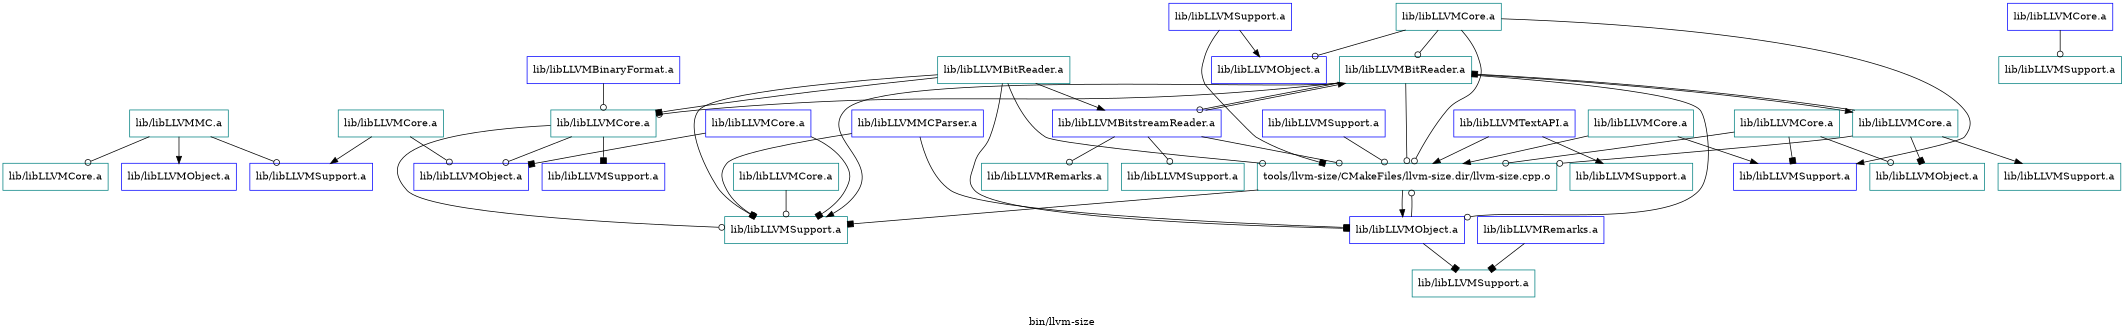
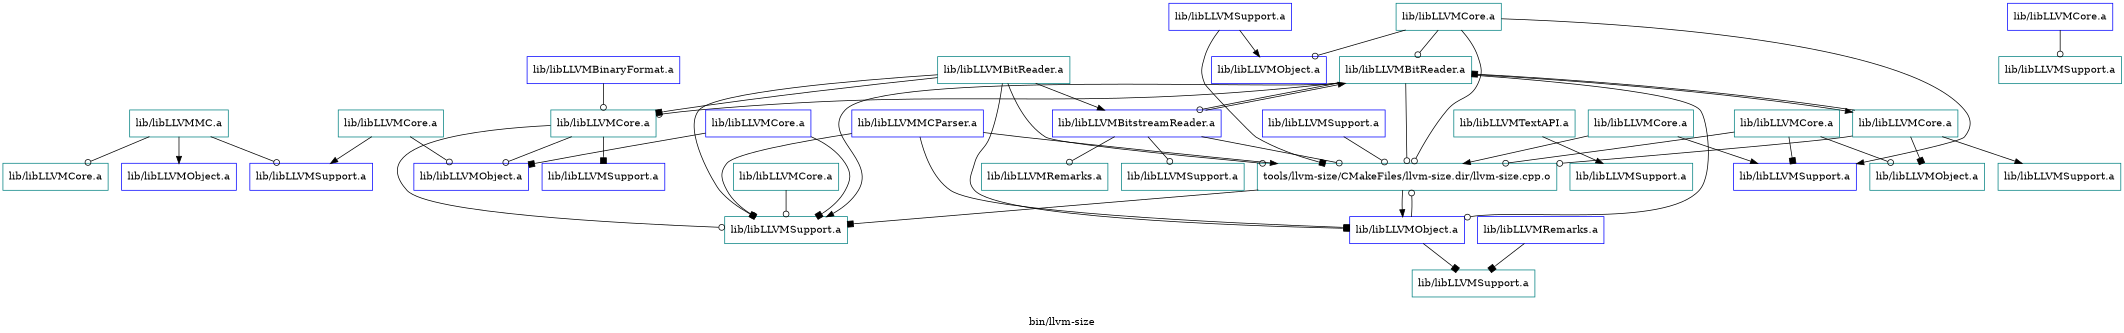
  digraph {
    label="bin/llvm-size"
    node [color=teal shape=record]
    edge [arrowhead=odot]
    n1 [label="{tools/llvm-size/CMakeFiles/llvm-size.dir/llvm-size.cpp.o}"]
    n2 [color=blue label="{lib/libLLVMObject.a}"]
    n3 [label="{lib/libLLVMSupport.a}"]
    n4 [label="{lib/libLLVMSupport.a}"]
    n5 [label="{lib/libLLVMBitReader.a}"]
    n6 [label="{lib/libLLVMCore.a}"]
    n7 [color=blue label="{lib/libLLVMBitstreamReader.a}"]
    n8 [label="{lib/libLLVMCore.a}"]
    n9 [label="{lib/libLLVMObject.a}"]
    n10 [label="{lib/libLLVMSupport.a}"]
    n11 [label="{lib/libLLVMSupport.a}"]
    n12 [label="{lib/libLLVMRemarks.a}"]
    n13 [color=blue label="{lib/libLLVMObject.a}"]
    n14 [color=blue label="{lib/libLLVMSupport.a}"]
    n15 [label="{lib/libLLVMBitReader.a}"]
    n16 [color=blue label="{lib/libLLVMCore.a}"]
    n17 [label="{lib/libLLVMSupport.a}"]
    n18 [label="{lib/libLLVMCore.a}"]
    n19 [color=blue label="{lib/libLLVMSupport.a}"]
    n20 [label="{lib/libLLVMCore.a}"]
    n21 [label="{lib/libLLVMCore.a}"]
    n22 [color=blue label="{lib/libLLVMObject.a}"]
    n23 [color=blue label="{lib/libLLVMSupport.a}"]
    n24 [color=blue label="{lib/libLLVMSupport.a}"]
    n25 [color=blue label="{lib/libLLVMCore.a}"]
    n26 [label="{lib/libLLVMCore.a}"]
    n27 [label="{lib/libLLVMCore.a}"]
    n28 [color=blue label="{lib/libLLVMRemarks.a}"]
    n29 [color=blue label="{lib/libLLVMSupport.a}"]
    n30 [color=blue label="{lib/libLLVMMCParser.a}"]
    n31 [label="{lib/libLLVMMC.a}"]
    n32 [color=blue label="{lib/libLLVMObject.a}"]
    n33 [label="{lib/libLLVMCore.a}"]
-   n34 [color=blue label="{lib/libLLVMTextAPI.a}"]
+   n34 [label="{lib/libLLVMTextAPI.a}"]
    n35 [label="{lib/libLLVMSupport.a}"]
    n36 [color=blue label="{lib/libLLVMBinaryFormat.a}"]
    n1 -> n2 [arrowhead=normal]
    n1 -> n3 [arrowhead=box]
    n2 -> n1
    n2 -> n4 [arrowhead=box]
    n5 -> n1
    n5 -> n2
    n5 -> n3 [arrowhead=normal]
    n5 -> n6 [arrowhead=normal]
    n5 -> n7
    n5 -> n8
    n6 -> n1
    n6 -> n5 [arrowhead=box]
    n6 -> n9 [arrowhead=box]
    n6 -> n10 [arrowhead=normal]
    n7 -> n1
    n7 -> n5 [arrowhead=normal]
    n7 -> n11
    n7 -> n12
    n8 -> n3
    n8 -> n13
    n8 -> n14 [arrowhead=box]
    n15 -> n1
    n15 -> n2 [arrowhead=box]
    n15 -> n3 [arrowhead=box]
    n15 -> n7 [arrowhead=normal]
    n15 -> n8 [arrowhead=box]
    n16 -> n17
    n18 -> n13
    n18 -> n19 [arrowhead=normal]
    n20 -> n3
    n21 -> n1
    n21 -> n5
    n21 -> n22
    n21 -> n23 [arrowhead=normal]
    n24 -> n1
    n25 -> n3 [arrowhead=box]
    n25 -> n13 [arrowhead=box]
    n26 -> n1
    n26 -> n9
    n26 -> n23 [arrowhead=box]
    n27 -> n1 [arrowhead=normal]
    n27 -> n23 [arrowhead=normal]
    n28 -> n4 [arrowhead=box]
    n29 -> n1 [arrowhead=box]
    n29 -> n22 [arrowhead=normal]
-   n34 -> n1 [arrowhead=normal]
+   n30 -> n1 [arrowhead=normal]
    n30 -> n2 [arrowhead=box]
    n30 -> n3
    n31 -> n19
    n31 -> n32 [arrowhead=normal]
    n31 -> n33
    n34 -> n35 [arrowhead=normal]
    n36 -> n8
  }
